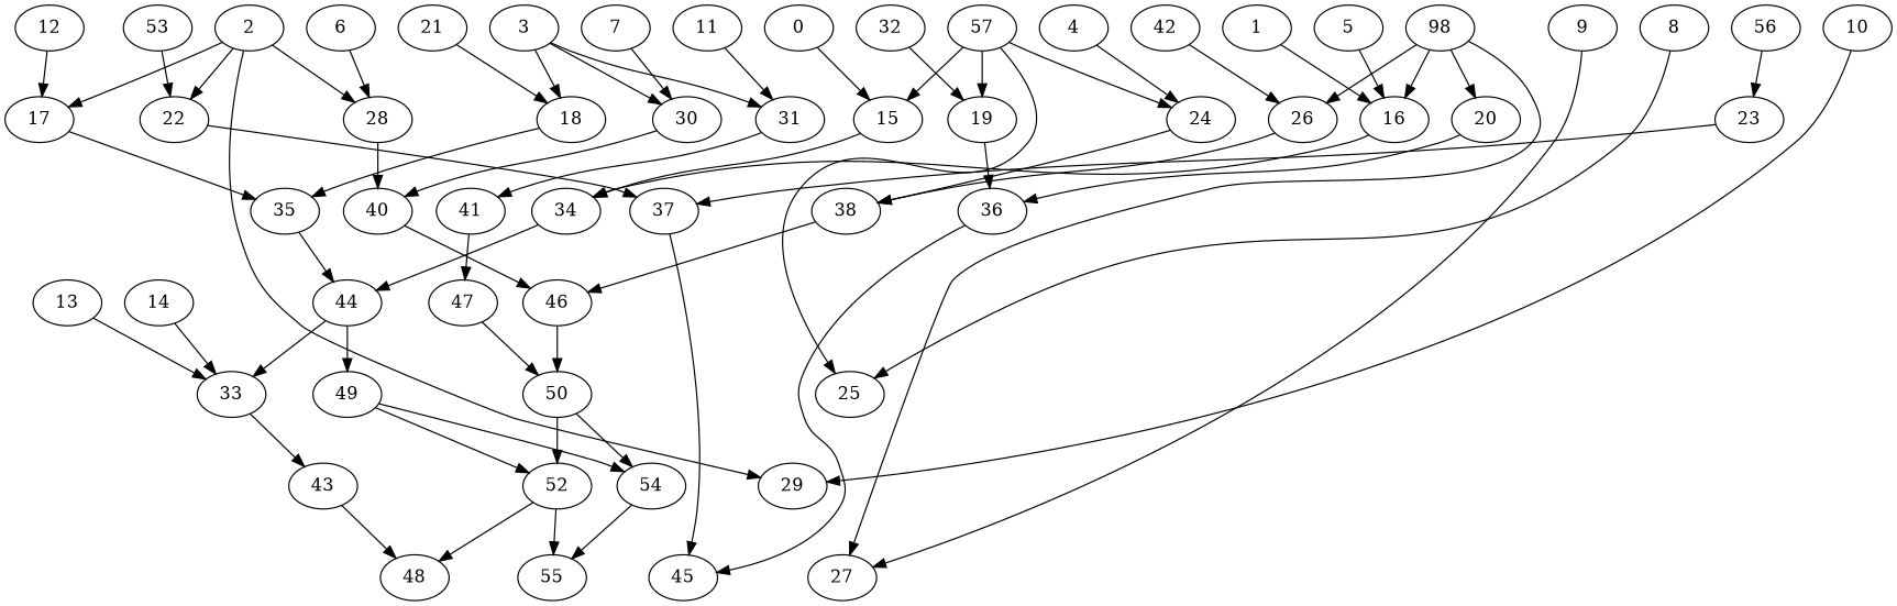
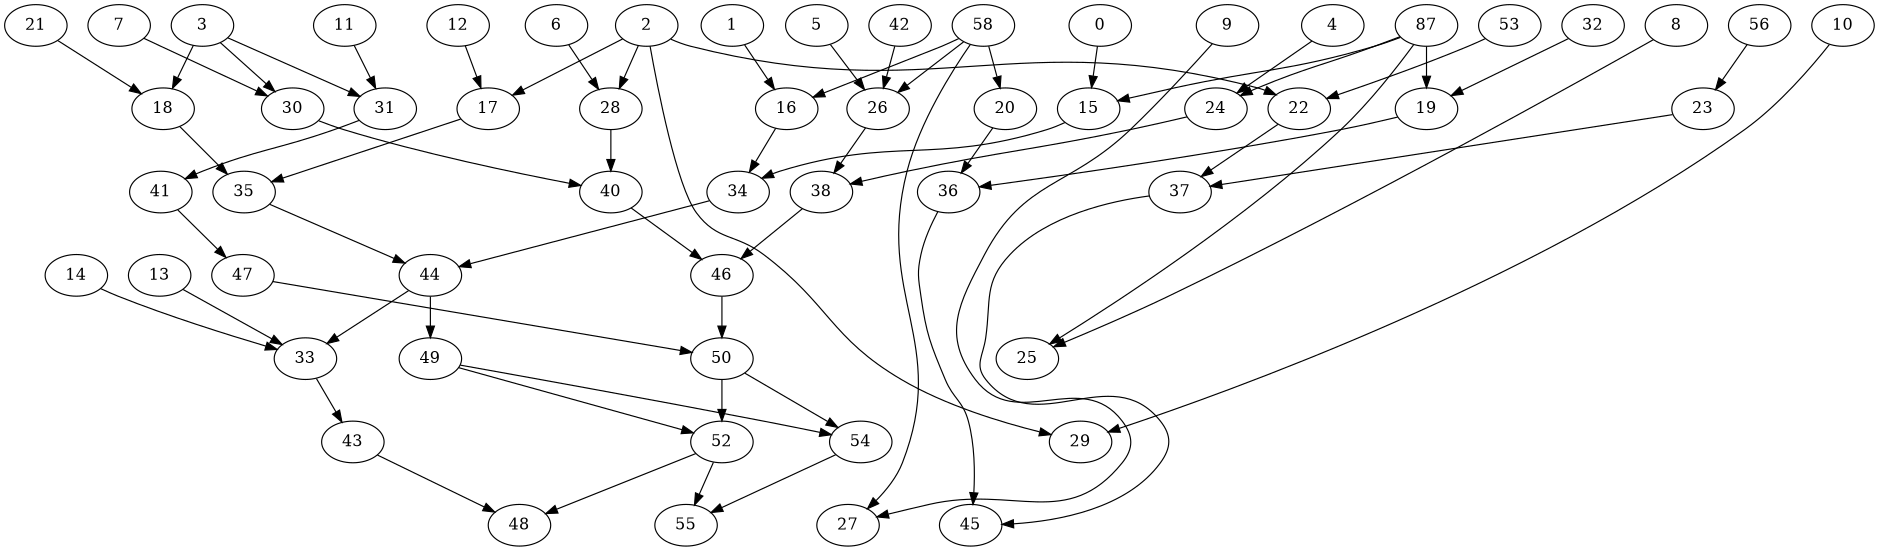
  digraph {
    edge [weight=0]
    0
    15
    34
    1
    16
    2
    17
    22
    28
    29
    35
    37
    40
    3
    18
    30
    31
    23
    41
    4
    24
    38
    5
    26
    6
    7
    8
    25
    9
    27
    10
    11
    12
    13
    33
    43
    14
    44
    19
    36
    45
    20
    21
    46
    47
    32
    48
    49
    50
    42
    52
    54
    55
    53
    56
-   57
-   58 [label=98]
+   57 [label=87]
+   58
    0 -> 15
    15 -> 34
    34 -> 44
    1 -> 16
    16 -> 34
    2 -> 17
    2 -> 22
    2 -> 28
    2 -> 29
    17 -> 35
    22 -> 37
    28 -> 40 [weight=1]
    35 -> 44
    37 -> 45
    40 -> 46
    3 -> 18
    3 -> 30
    3 -> 31
    18 -> 35
    30 -> 40
    31 -> 41
    23 -> 37
    41 -> 47
    4 -> 24
    24 -> 38
    38 -> 46
-   5 -> 16
+   5 -> 26
    26 -> 38
    6 -> 28
    7 -> 30
    8 -> 25
    9 -> 27
    10 -> 29
    11 -> 31
    12 -> 17
    13 -> 33
    33 -> 43
    43 -> 48
    14 -> 33
    44 -> 33
    44 -> 49 [weight=1]
    19 -> 36
    36 -> 45
    20 -> 36
    21 -> 18
    46 -> 50 [weight=1]
    47 -> 50
    32 -> 19
    49 -> 52
    49 -> 54
    50 -> 52 [weight=1]
    50 -> 54
    42 -> 26
    52 -> 48
    52 -> 55
    54 -> 55
    53 -> 22
    56 -> 23
    57 -> 15
    57 -> 24
    57 -> 25
    57 -> 19 [weight=1]
    58 -> 16
    58 -> 26 [weight=1]
    58 -> 27
    58 -> 20 [weight=1]
  }
